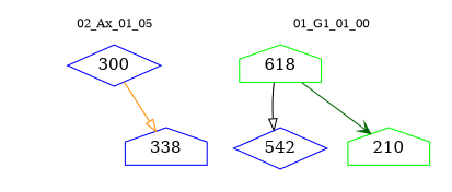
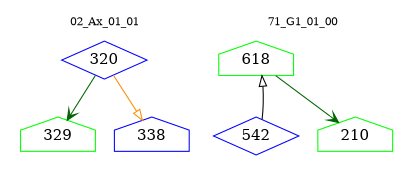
  digraph {
    node [color=blue shape=house]
    edge [arrowhead=vee color=darkgreen]
-   n1 [label=300 shape=diamond]
+   n1 [label=320 shape=diamond]
+   n2 [color=green label=329]
    n3 [label=338]
    n4 [color=green label=618]
    n5 [label=542 shape=diamond]
    n6 [color=green label=210]
    subgraph cluster_1 {
      color=white
      fontsize=10
-     label="02_Ax_01_05"
+     label="02_Ax_01_01"
      n1
+     n2
      n3
    }
    subgraph cluster_2 {
      color=white
      fontsize=10
-     label="01_G1_01_00"
+     label="71_G1_01_00"
      n4
      n5
      n6
    }
+   n1 -> n2
    n1 -> n3 [arrowhead=onormal color=darkorange]
-   n4 -> n5 [arrowhead=onormal color=black]
+   n5 -> n4 [arrowhead=onormal color=black]
    n4 -> n6
  }
